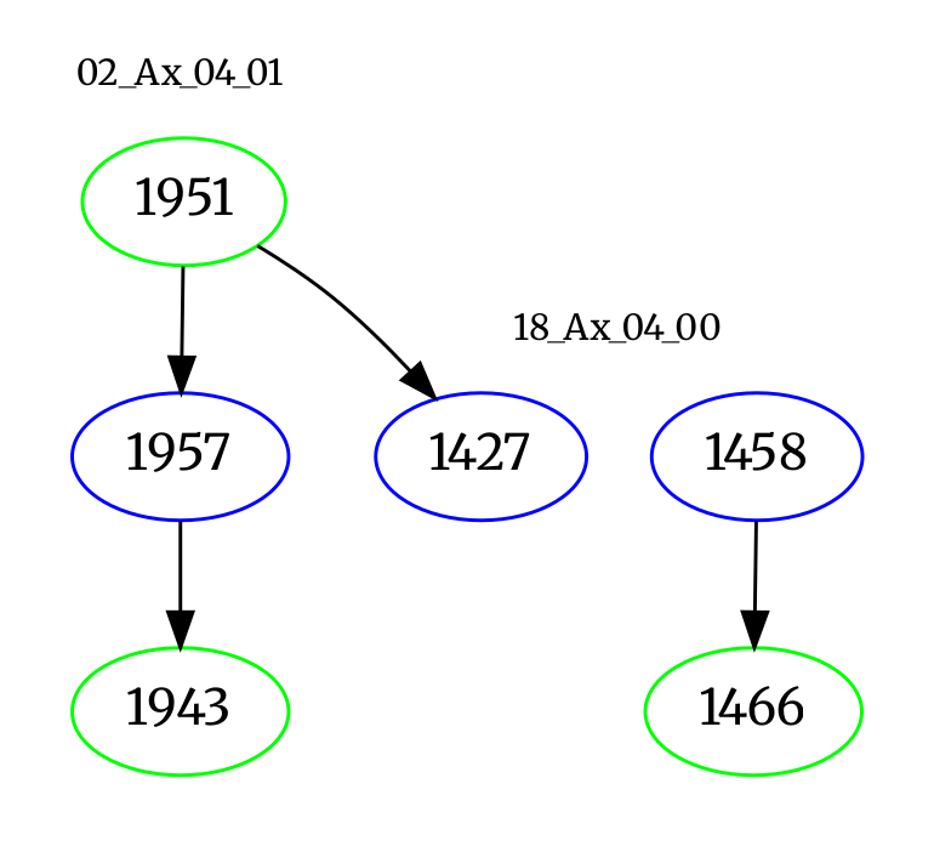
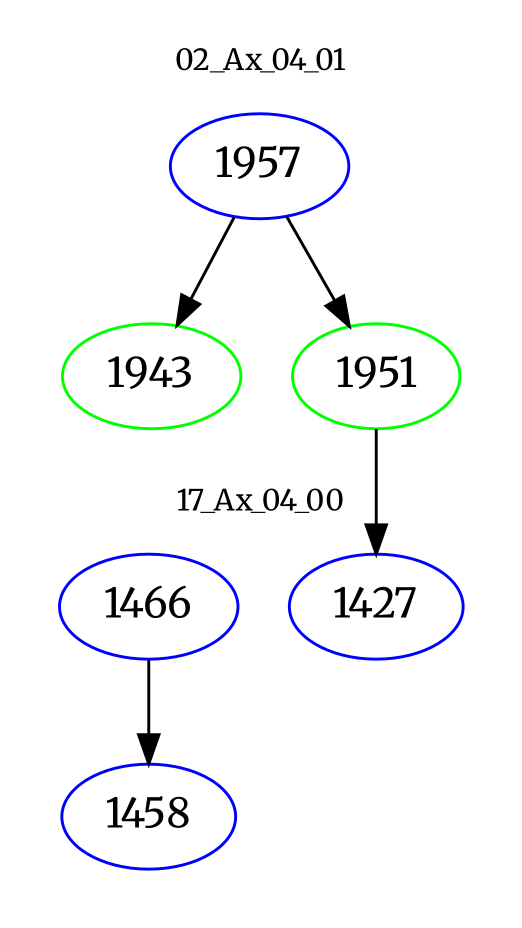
  digraph {
    fontname=Merriweather
    node [color=blue fontname=Merriweather]
    edge [color=black fontname=Merriweather]
    n1 [label=1957]
    n2 [color=green label=1943]
    n3 [color=green label=1951]
    n4 [label=1458]
    n5 [label=1427]
-   n6 [color=green label=1466]
+   n6 [label=1466]
    subgraph cluster_1 {
      color=white
      fontsize=10
      label="02_Ax_04_01"
      n1
      n2
      n3
    }
    subgraph cluster_2 {
      color=white
      fontsize=10
-     label="18_Ax_04_00"
+     label="17_Ax_04_00"
      n4
      n5
      n6
    }
    n1 -> n2
-   n3 -> n1
+   n1 -> n3
    n3 -> n5
-   n4 -> n6
+   n6 -> n4
  }
